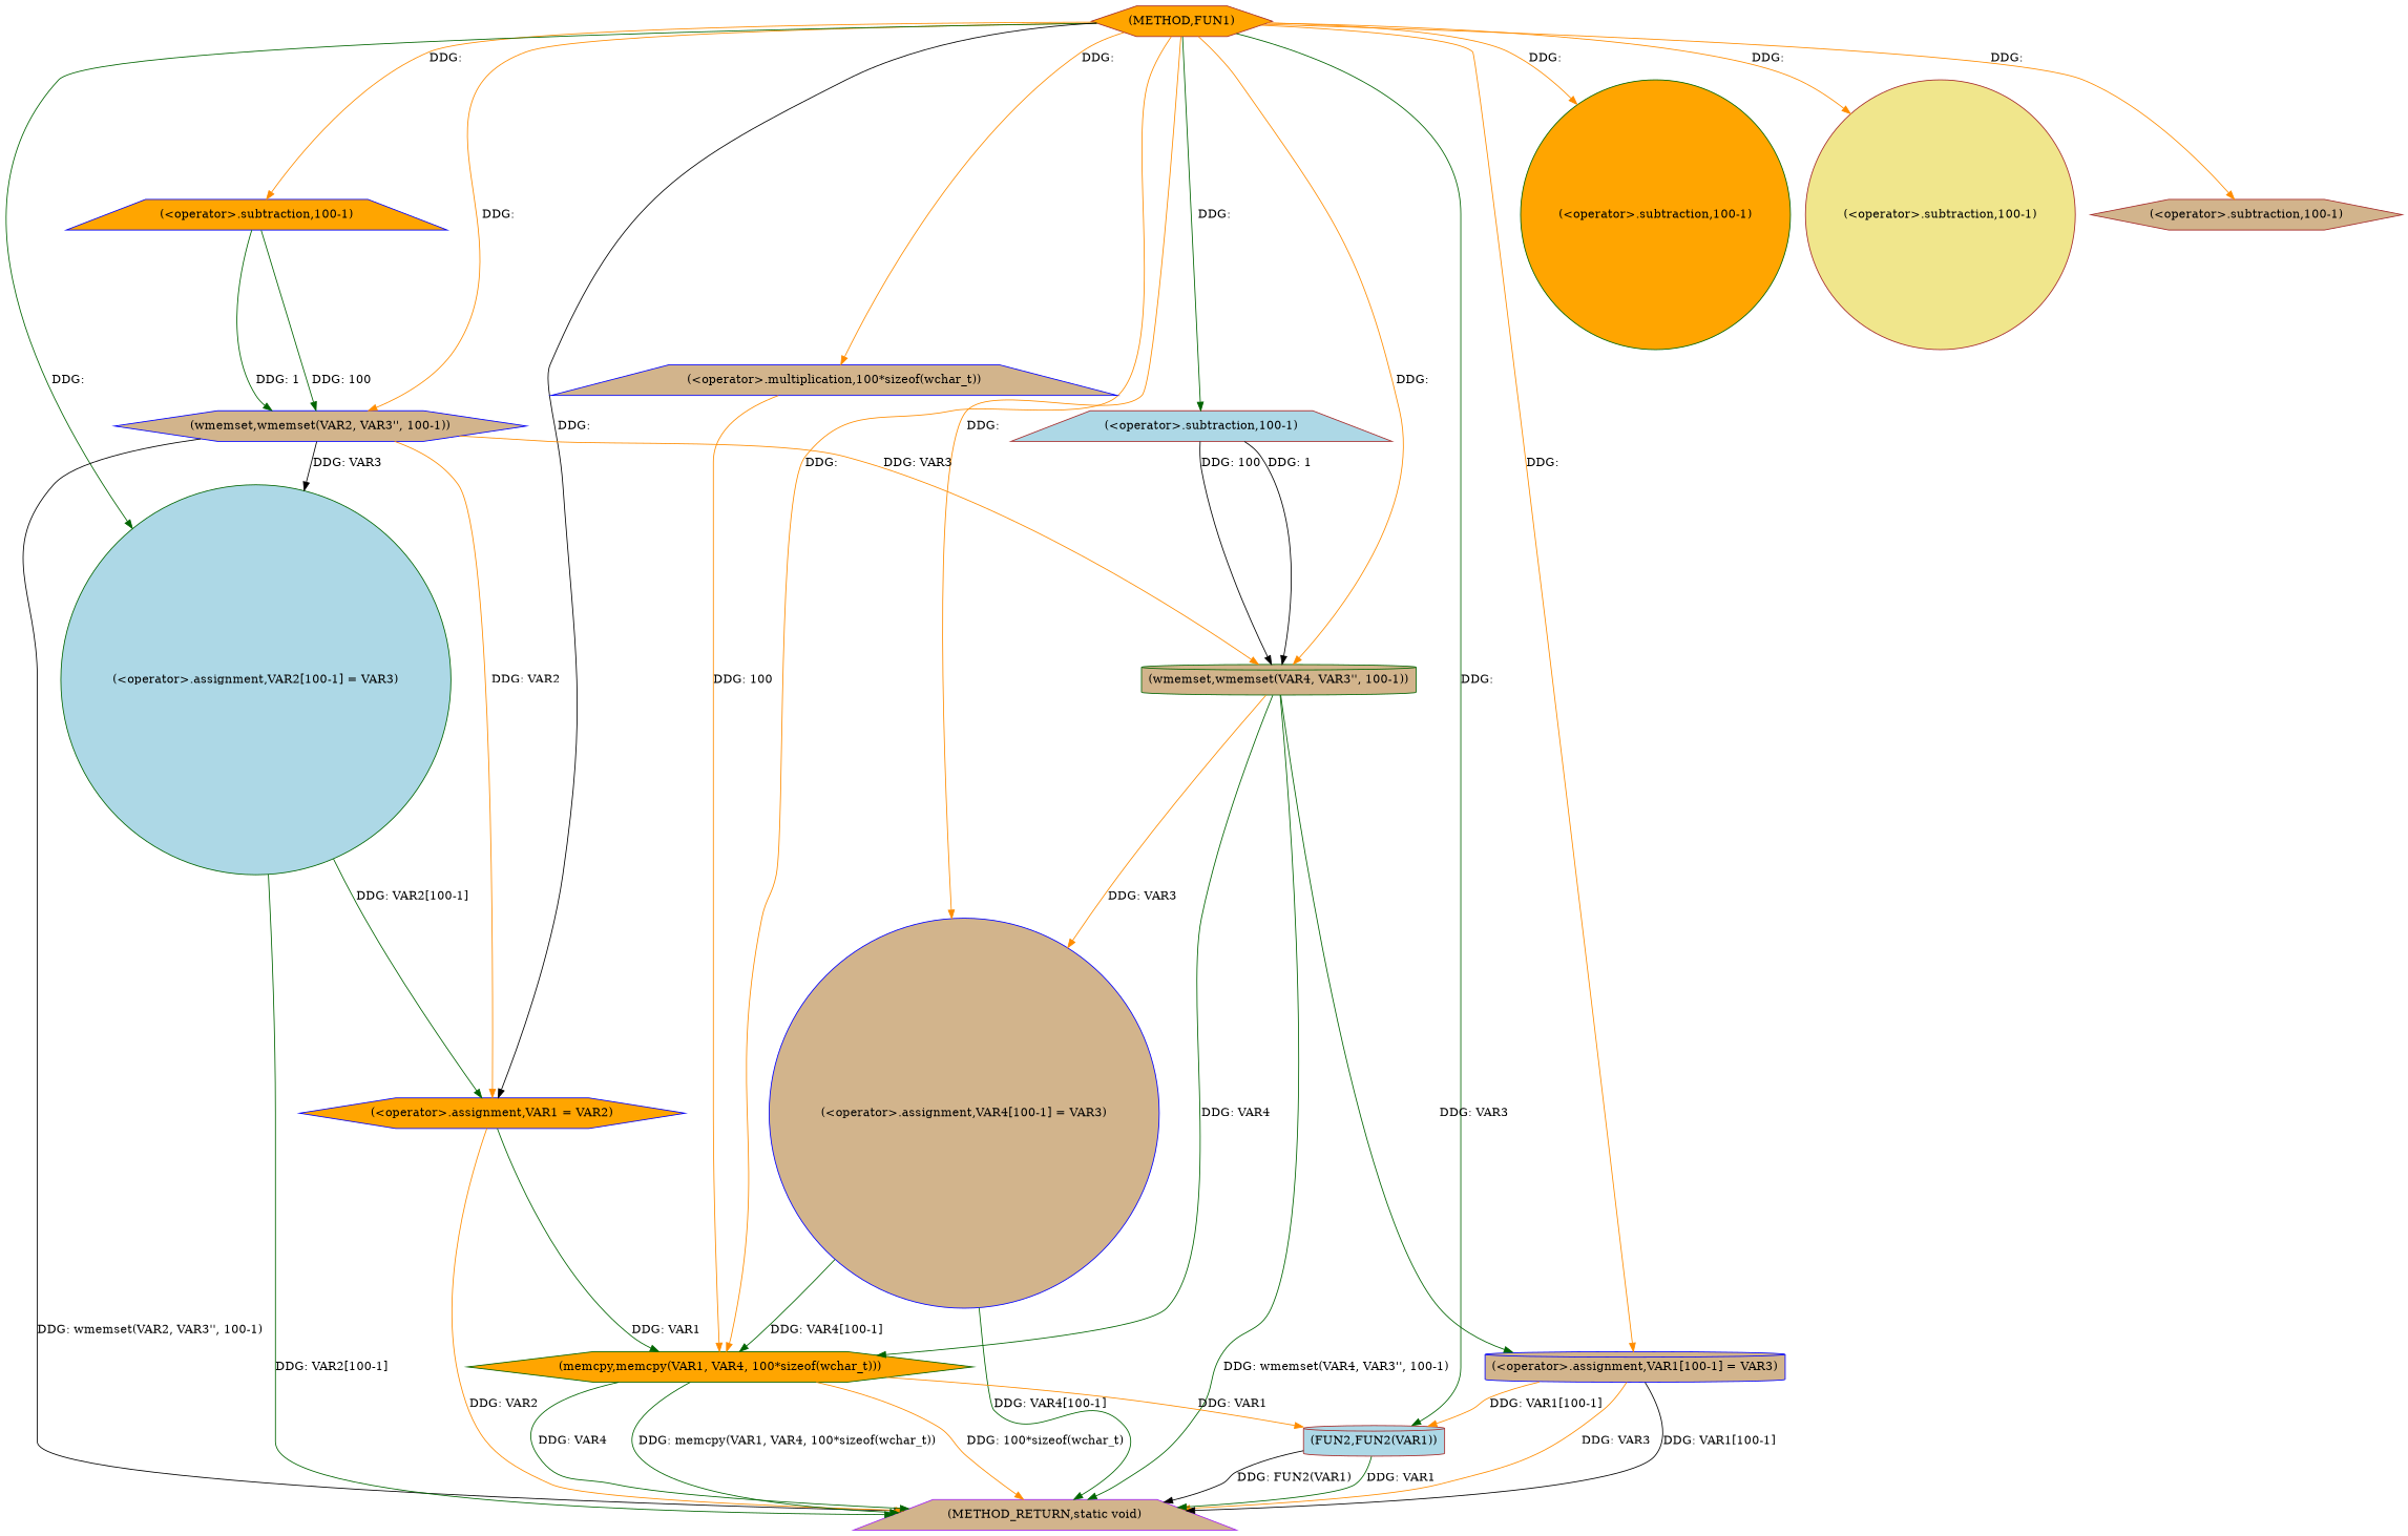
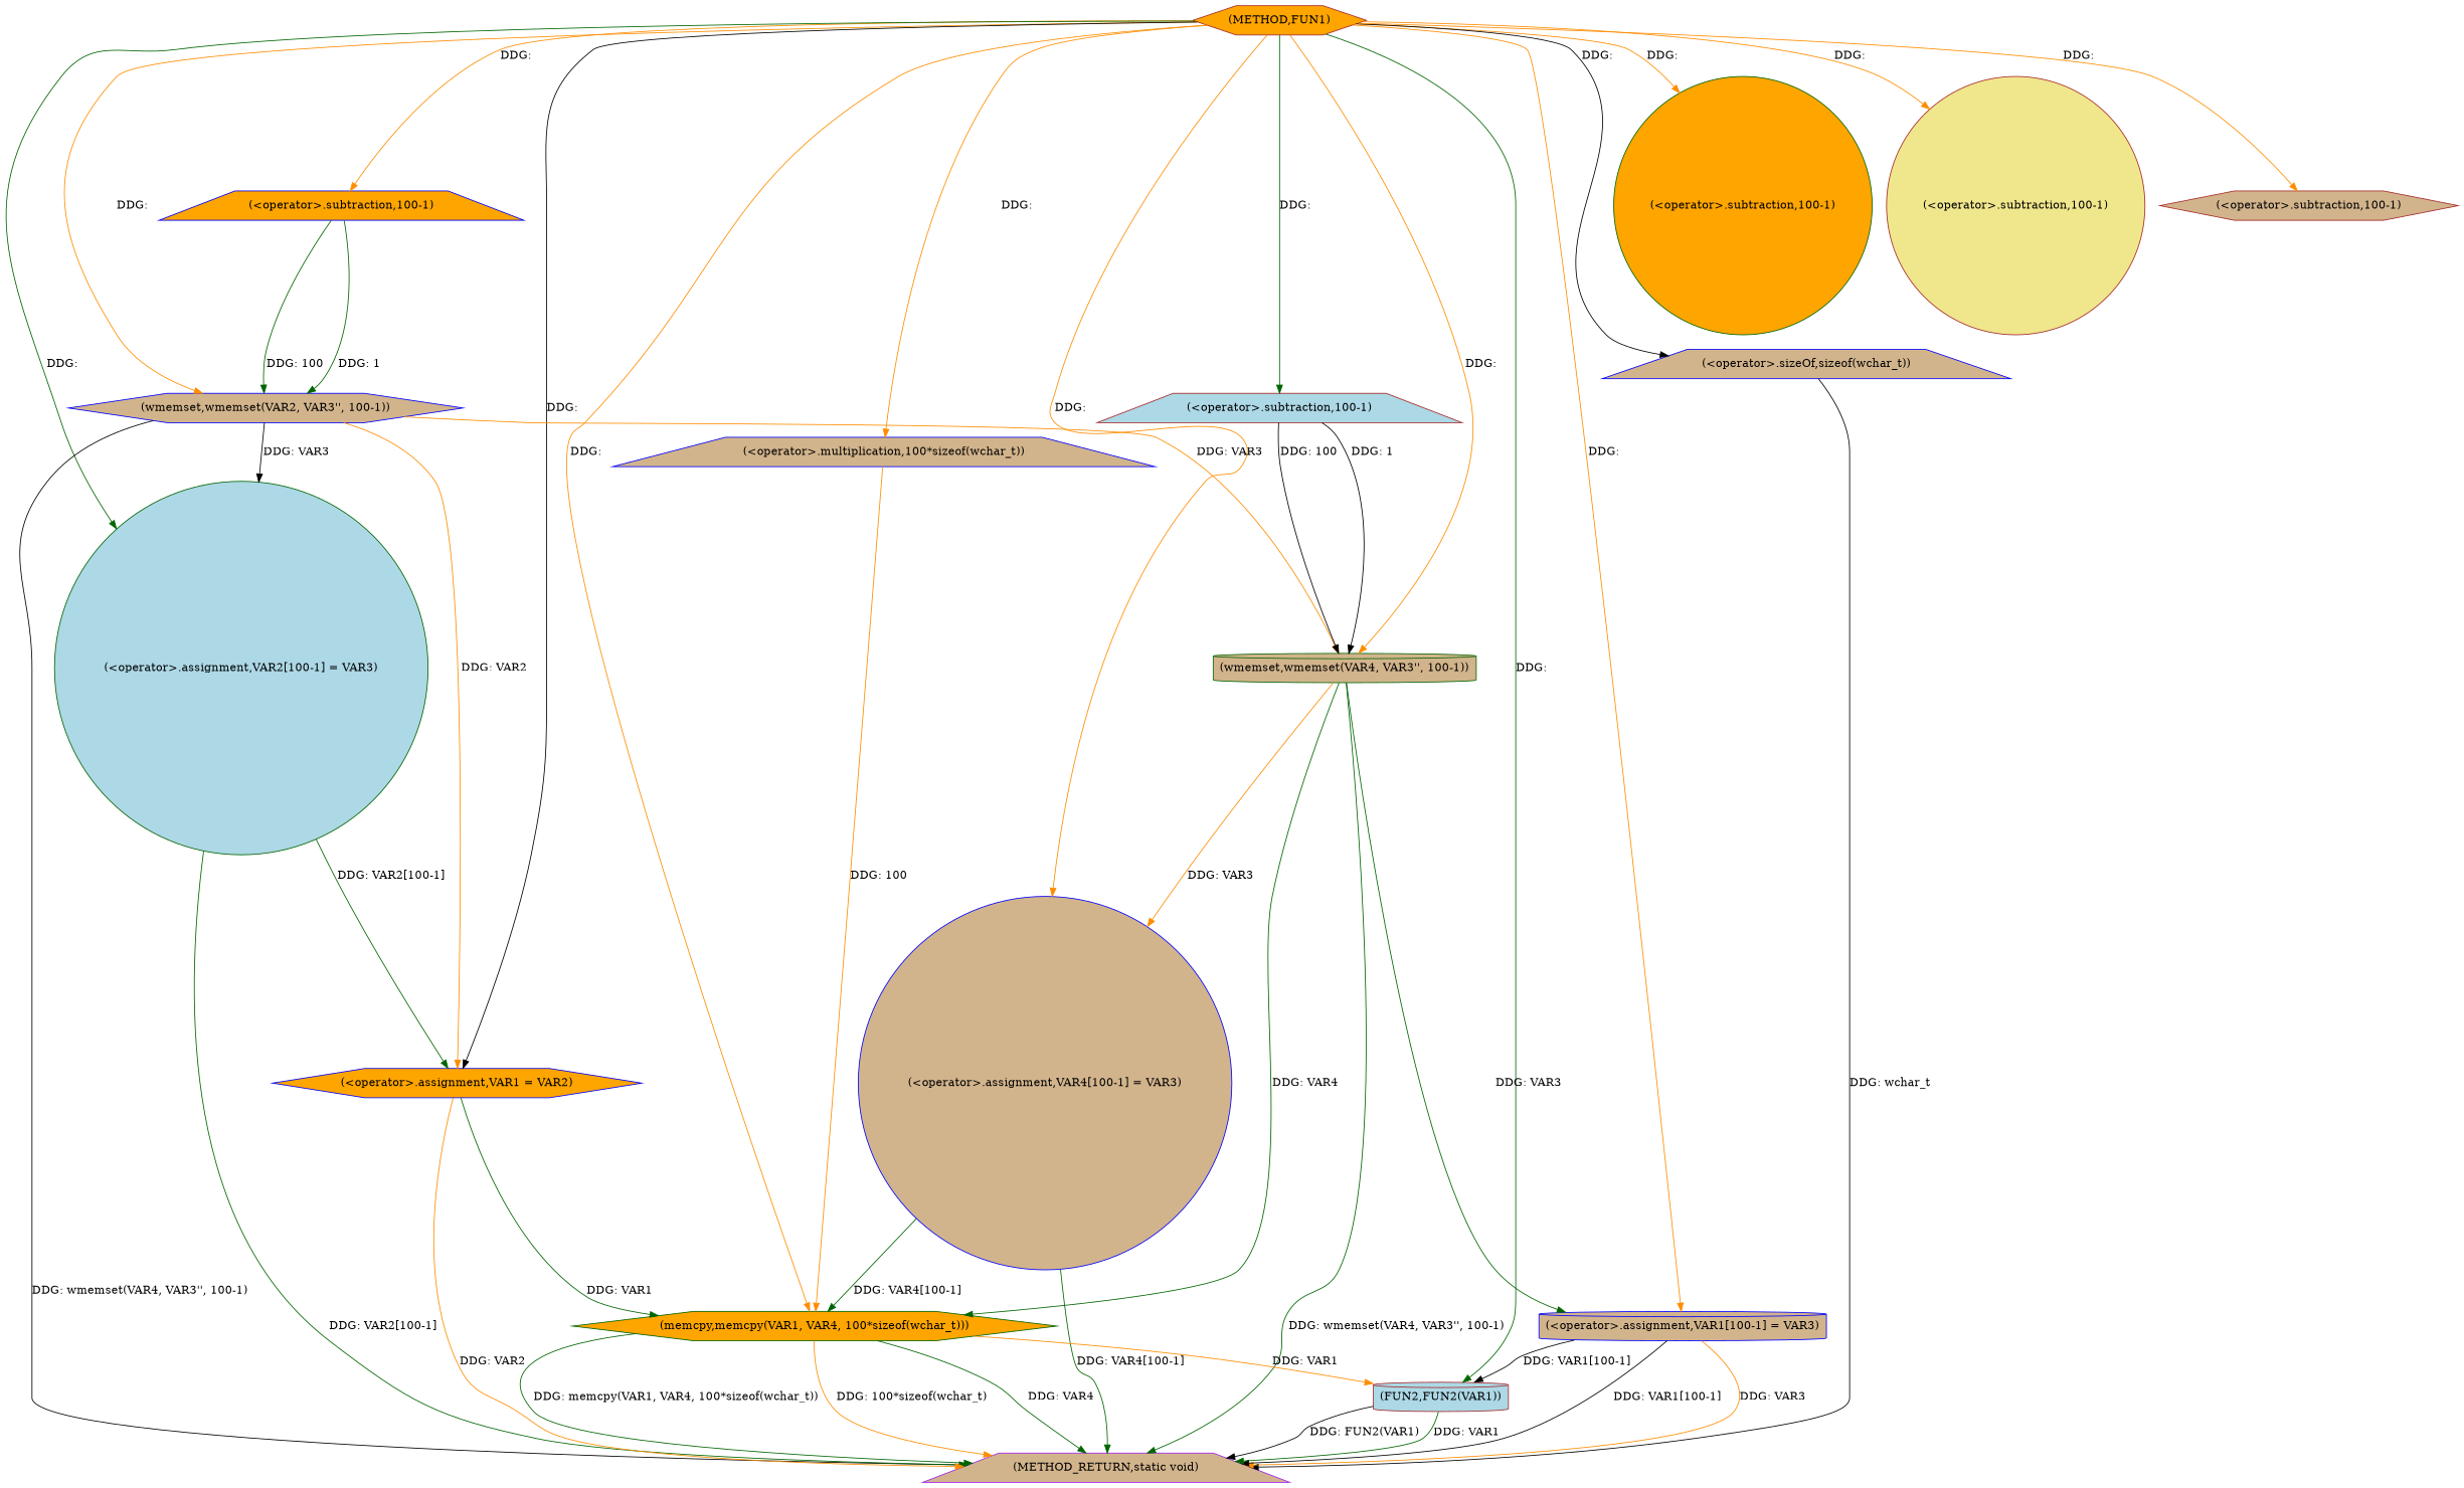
  digraph {
    node [color=blue fillcolor=tan shape=hexagon style=filled]
    edge [color=darkorange]
    n1 [color=brown fillcolor=orange label="(METHOD,FUN1)"]
    n2 [label="(wmemset,wmemset(VAR2, VAR3'', 100-1))"]
    n3 [fillcolor=orange label="(<operator>.subtraction,100-1)" shape=trapezium]
    n4 [color=darkgreen fillcolor=lightblue label="(<operator>.assignment,VAR2[100-1] = VAR3)" shape=circle]
    n5 [color=darkgreen fillcolor=orange label="(<operator>.subtraction,100-1)" shape=circle]
    n6 [fillcolor=orange label="(<operator>.assignment,VAR1 = VAR2)"]
    n7 [color=darkgreen label="(wmemset,wmemset(VAR4, VAR3'', 100-1))" shape=cylinder]
    n8 [color=brown fillcolor=lightblue label="(<operator>.subtraction,100-1)" shape=trapezium]
    n9 [label="(<operator>.assignment,VAR4[100-1] = VAR3)" shape=circle]
    n10 [color=brown fillcolor=khaki label="(<operator>.subtraction,100-1)" shape=circle]
    n11 [color=darkgreen fillcolor=orange label="(memcpy,memcpy(VAR1, VAR4, 100*sizeof(wchar_t)))"]
    n12 [label="(<operator>.multiplication,100*sizeof(wchar_t))" shape=trapezium]
+   n13 [label="(<operator>.sizeOf,sizeof(wchar_t))" shape=trapezium]
    n14 [label="(<operator>.assignment,VAR1[100-1] = VAR3)" shape=cylinder]
    n15 [color=brown label="(<operator>.subtraction,100-1)"]
    n16 [color=brown fillcolor=lightblue label="(FUN2,FUN2(VAR1))" shape=cylinder]
    n17 [color=purple label="(METHOD_RETURN,static void)" shape=trapezium]
    n1 -> n2 [label="DDG: "]
    n1 -> n3 [label="DDG: "]
    n1 -> n4 [color=darkgreen label="DDG: "]
    n1 -> n5 [label="DDG: "]
    n1 -> n6 [color=black label="DDG: "]
    n1 -> n7 [label="DDG: "]
    n1 -> n8 [color=darkgreen label="DDG: "]
    n1 -> n9 [label="DDG: "]
    n1 -> n10 [label="DDG: "]
    n1 -> n11 [label="DDG: "]
    n1 -> n12 [label="DDG: "]
+   n1 -> n13 [color=black label="DDG: "]
    n1 -> n14 [label="DDG: "]
    n1 -> n15 [label="DDG: "]
    n1 -> n16 [color=darkgreen label="DDG: "]
    n2 -> n4 [color=black label="DDG: VAR3"]
    n2 -> n6 [label="DDG: VAR2"]
    n2 -> n7 [label="DDG: VAR3"]
-   n2 -> n17 [color=black label="DDG: wmemset(VAR2, VAR3'', 100-1)"]
+   n2 -> n17 [color=black label="DDG: wmemset(VAR4, VAR3'', 100-1)"]
    n3 -> n2 [color=darkgreen label="DDG: 100"]
    n3 -> n2 [color=darkgreen label="DDG: 1"]
    n4 -> n6 [color=darkgreen label="DDG: VAR2[100-1]"]
    n4 -> n17 [color=darkgreen label="DDG: VAR2[100-1]"]
    n6 -> n11 [color=darkgreen label="DDG: VAR1"]
    n6 -> n17 [label="DDG: VAR2"]
    n7 -> n9 [label="DDG: VAR3"]
    n7 -> n11 [color=darkgreen label="DDG: VAR4"]
    n7 -> n14 [color=darkgreen label="DDG: VAR3"]
    n7 -> n17 [color=darkgreen label="DDG: wmemset(VAR4, VAR3'', 100-1)"]
    n8 -> n7 [color=black label="DDG: 100"]
    n8 -> n7 [color=black label="DDG: 1"]
    n9 -> n11 [color=darkgreen label="DDG: VAR4[100-1]"]
    n9 -> n17 [color=darkgreen label="DDG: VAR4[100-1]"]
    n11 -> n16 [label="DDG: VAR1"]
    n11 -> n17 [color=darkgreen label="DDG: VAR4"]
    n11 -> n17 [color=darkgreen label="DDG: memcpy(VAR1, VAR4, 100*sizeof(wchar_t))"]
    n11 -> n17 [label="DDG: 100*sizeof(wchar_t)"]
    n12 -> n11 [label="DDG: 100"]
-   n14 -> n16 [label="DDG: VAR1[100-1]"]
+   n13 -> n17 [color=black label="DDG: wchar_t"]
+   n14 -> n16 [color=black label="DDG: VAR1[100-1]"]
    n14 -> n17 [label="DDG: VAR3"]
    n14 -> n17 [color=black label="DDG: VAR1[100-1]"]
    n16 -> n17 [color=darkgreen label="DDG: VAR1"]
    n16 -> n17 [color=black label="DDG: FUN2(VAR1)"]
  }
